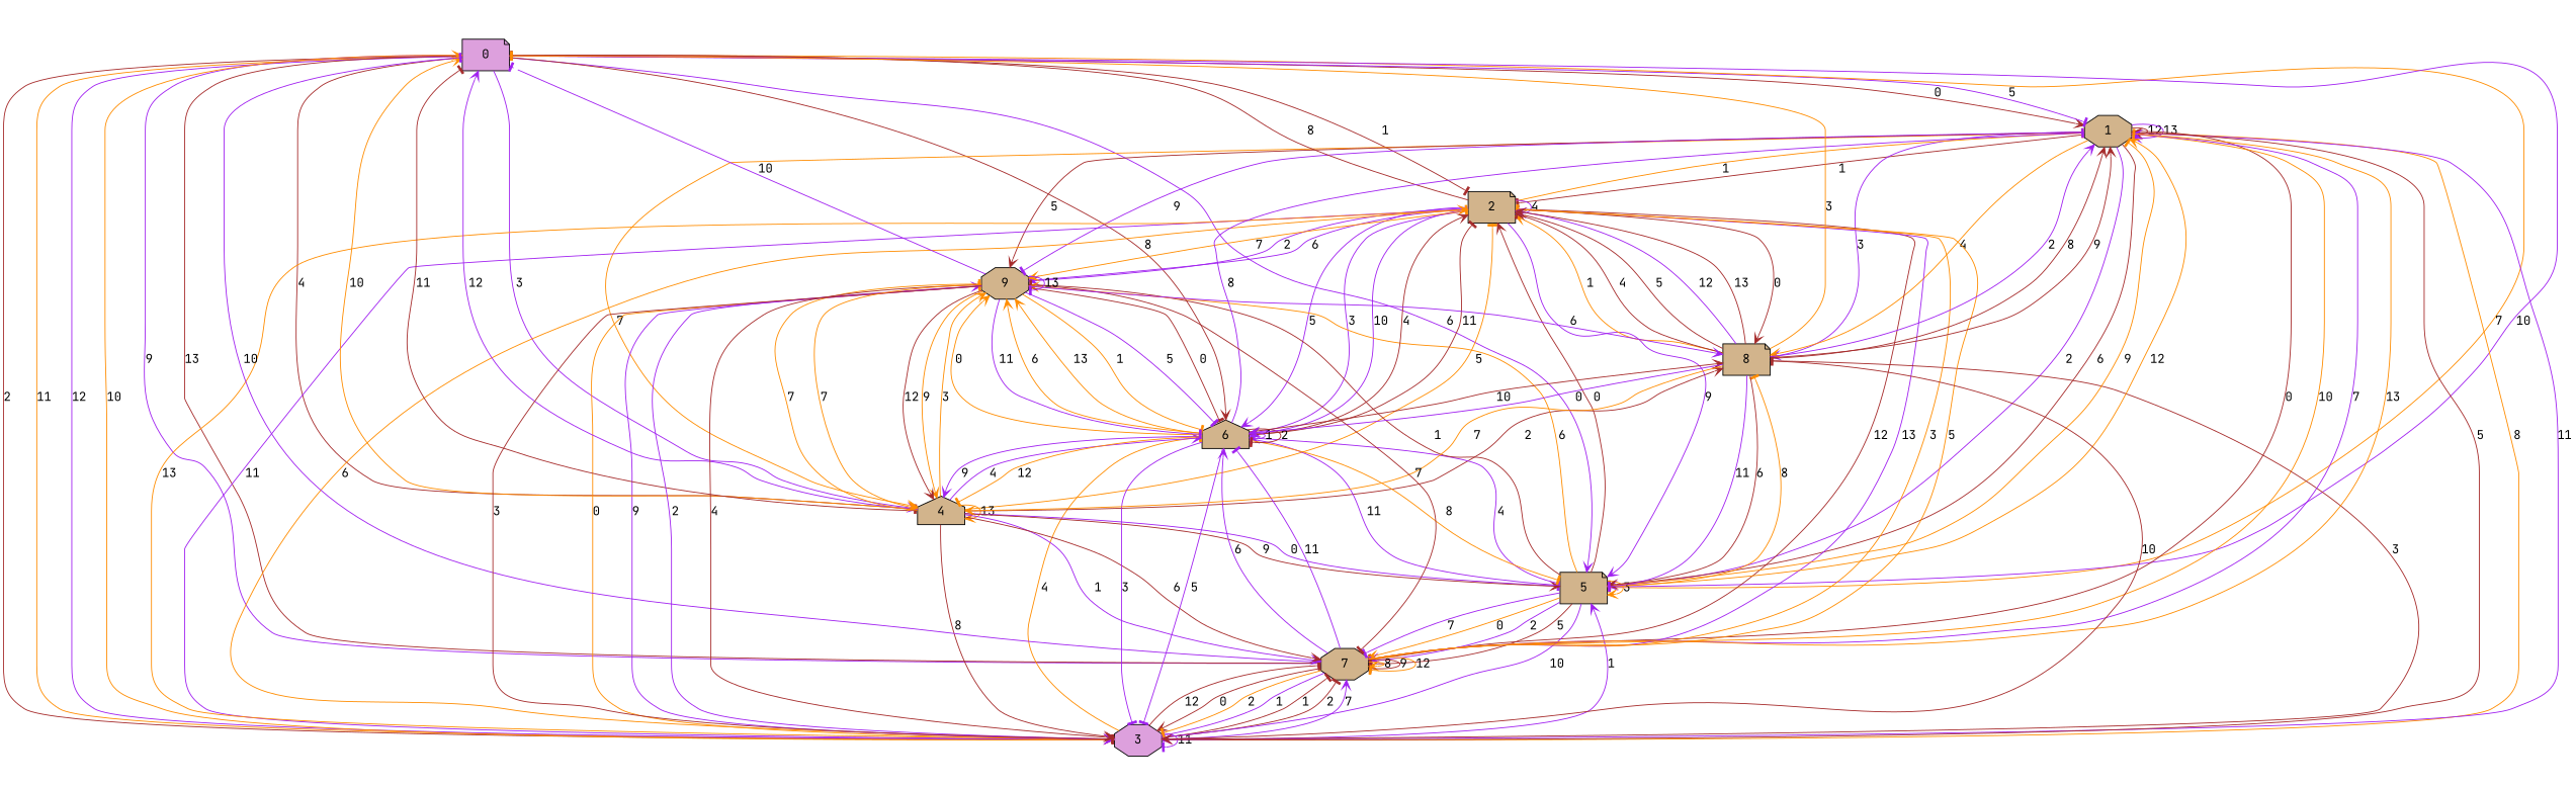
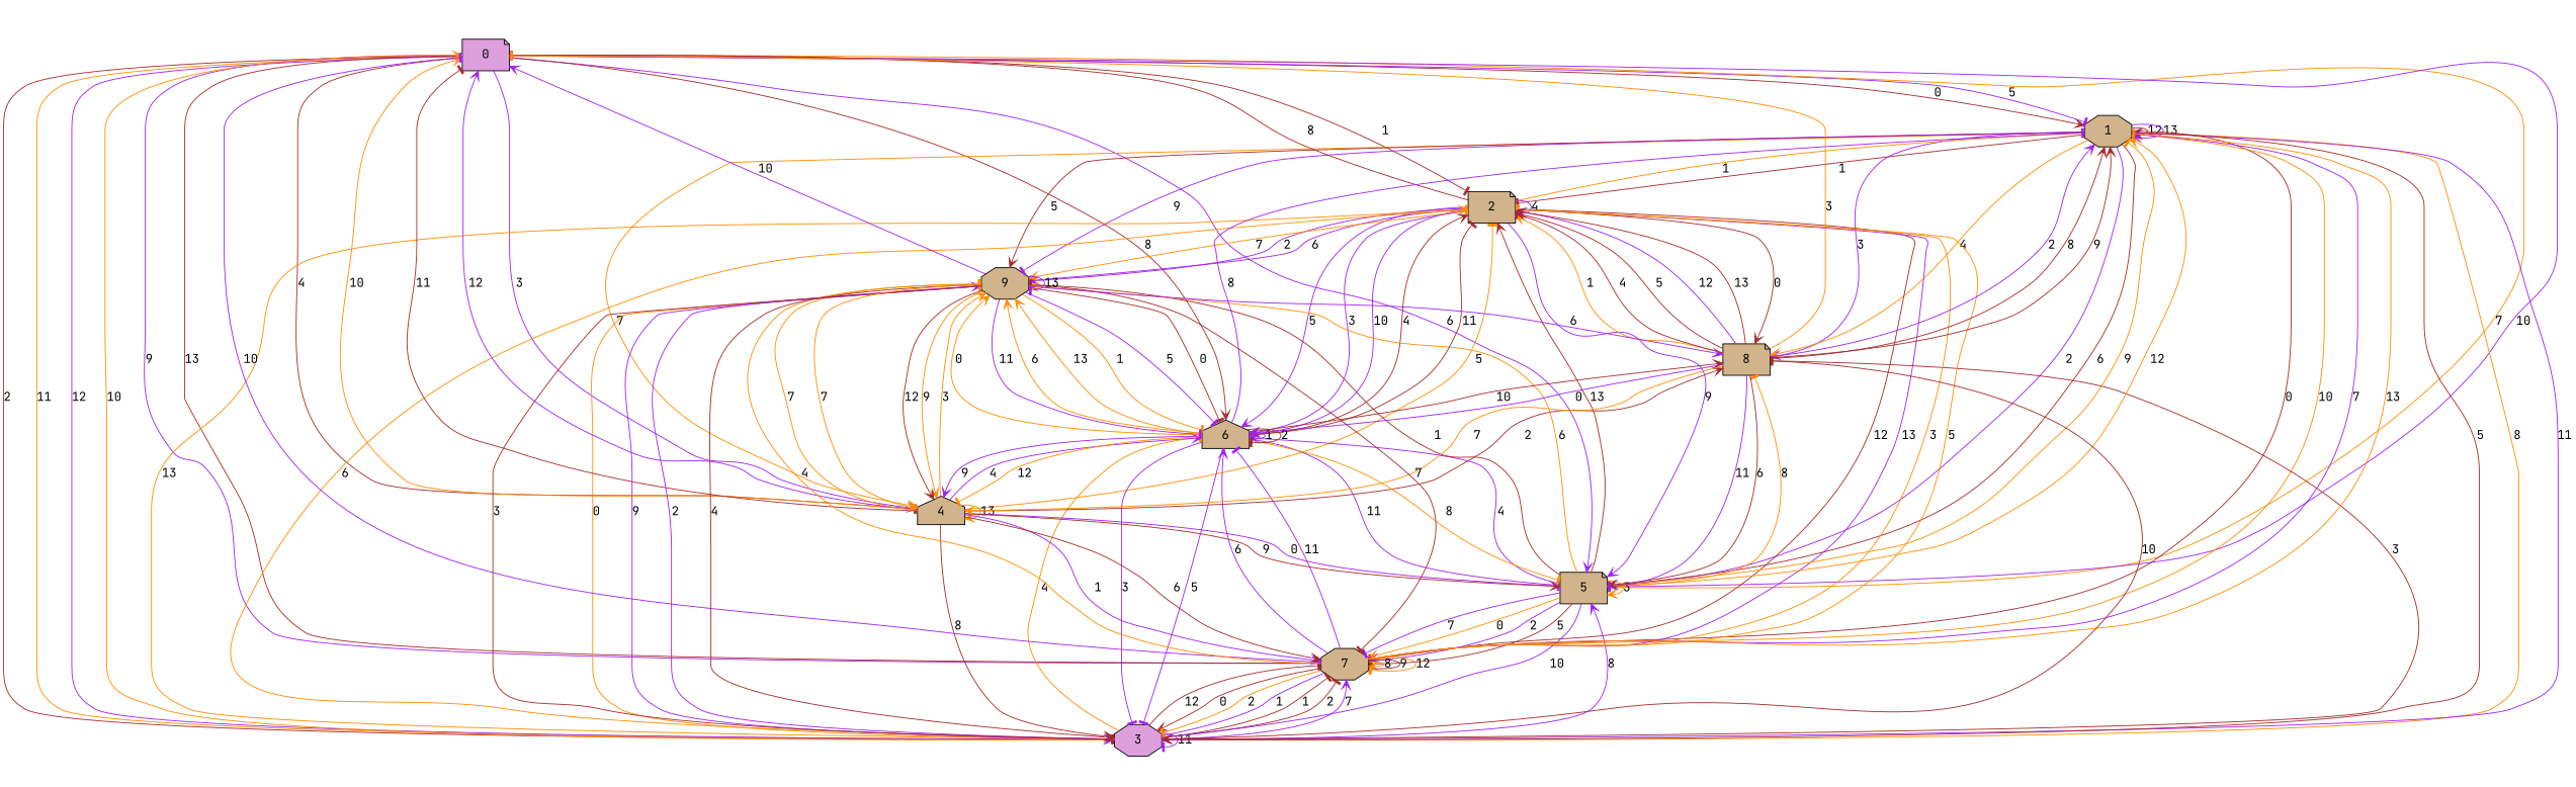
  digraph {
    fontname="JetBrains Mono"
    node [fillcolor=tan fontname="JetBrains Mono" shape=note style=filled]
    edge [arrowhead=vee color=purple fontname="JetBrains Mono"]
    n1 [fillcolor=plum label=0]
    n2 [label=1 shape=octagon]
    n3 [label=2]
    n4 [fillcolor=plum label=3 shape=octagon]
    n5 [label=4 shape=house]
    n6 [label=5]
    n7 [label=6 shape=house]
    n8 [label=7 shape=octagon]
    n9 [label=8]
    n10 [label=9 shape=octagon]
    n1 -> n2 [color=brown label=0]
    n1 -> n2 [arrowhead=tee label=5]
    n1 -> n3 [arrowhead=tee color=brown label=1]
    n1 -> n4 [arrowhead=tee color=brown label=2]
    n1 -> n4 [color=darkorange label=11]
    n1 -> n4 [label=12]
    n1 -> n5 [label=3]
    n1 -> n5 [arrowhead=tee color=brown label=4]
    n1 -> n6 [label=6]
    n1 -> n6 [arrowhead=tee color=darkorange label=7]
    n1 -> n6 [arrowhead=tee label=10]
    n1 -> n7 [color=brown label=8]
    n1 -> n8 [arrowhead=tee label=9]
    n1 -> n8 [arrowhead=tee color=brown label=13]
    n2 -> n2 [color=brown label=12]
    n2 -> n2 [label=13]
    n2 -> n3 [arrowhead=tee color=brown label=1]
    n2 -> n4 [color=darkorange label=8]
    n2 -> n4 [label=11]
    n2 -> n5 [color=darkorange label=7]
    n2 -> n6 [label=2]
    n2 -> n6 [arrowhead=tee color=brown label=6]
    n2 -> n8 [arrowhead=tee color=brown label=0]
    n2 -> n8 [arrowhead=tee color=darkorange label=10]
    n2 -> n9 [label=3]
    n2 -> n9 [color=darkorange label=4]
    n2 -> n10 [color=brown label=5]
    n2 -> n10 [arrowhead=tee label=9]
    n3 -> n1 [arrowhead=tee color=brown label=8]
    n3 -> n2 [arrowhead=tee color=darkorange label=1]
    n3 -> n3 [label=4]
-   n3 -> n4 [label=11]
    n3 -> n6 [label=9]
    n3 -> n7 [label=3]
    n3 -> n7 [label=5]
    n3 -> n7 [label=10]
    n3 -> n8 [arrowhead=tee color=brown label=12]
    n3 -> n8 [label=13]
    n3 -> n9 [color=brown label=0]
    n3 -> n10 [label=2]
    n3 -> n10 [arrowhead=tee label=6]
    n3 -> n10 [color=darkorange label=7]
    n4 -> n1 [color=darkorange label=10]
    n4 -> n2 [color=brown label=5]
    n4 -> n3 [arrowhead=tee color=darkorange label=6]
    n4 -> n3 [color=darkorange label=13]
    n4 -> n4 [arrowhead=tee label=11]
-   n4 -> n6 [label=1]
+   n4 -> n6 [label=8]
    n4 -> n7 [arrowhead=tee color=darkorange label=4]
    n4 -> n8 [arrowhead=tee color=brown label=1]
    n4 -> n8 [arrowhead=tee color=brown label=2]
    n4 -> n8 [label=7]
    n4 -> n8 [arrowhead=tee color=brown label=12]
    n4 -> n9 [arrowhead=tee color=brown label=3]
    n4 -> n10 [arrowhead=tee color=darkorange label=0]
    n4 -> n10 [label=9]
    n5 -> n1 [color=darkorange label=10]
    n5 -> n1 [arrowhead=tee color=brown label=11]
    n5 -> n1 [label=12]
    n5 -> n3 [arrowhead=tee color=darkorange label=5]
    n5 -> n4 [color=brown label=8]
    n5 -> n5 [color=darkorange label=13]
    n5 -> n6 [arrowhead=tee label=0]
    n5 -> n6 [color=brown label=9]
    n5 -> n7 [label=4]
    n5 -> n8 [label=1]
    n5 -> n8 [color=brown label=6]
    n5 -> n9 [color=brown label=2]
    n5 -> n10 [color=darkorange label=3]
    n5 -> n10 [arrowhead=tee color=darkorange label=7]
    n6 -> n2 [arrowhead=tee color=darkorange label=9]
    n6 -> n2 [color=darkorange label=12]
-   n6 -> n3 [color=brown label=0]
+   n6 -> n3 [color=brown label=13]
    n6 -> n4 [arrowhead=tee label=10]
    n6 -> n6 [color=darkorange label=3]
    n6 -> n7 [label=4]
    n6 -> n7 [arrowhead=tee label=11]
    n6 -> n8 [color=darkorange label=0]
    n6 -> n8 [arrowhead=tee label=2]
    n6 -> n8 [arrowhead=tee color=brown label=5]
    n6 -> n8 [arrowhead=tee label=7]
    n6 -> n9 [arrowhead=tee color=darkorange label=8]
    n6 -> n10 [arrowhead=tee color=brown label=1]
    n6 -> n10 [color=darkorange label=6]
    n7 -> n2 [arrowhead=tee label=8]
    n7 -> n3 [color=brown label=4]
    n7 -> n3 [arrowhead=tee color=brown label=11]
    n7 -> n4 [arrowhead=tee label=3]
    n7 -> n4 [arrowhead=tee label=5]
    n7 -> n5 [label=9]
    n7 -> n5 [arrowhead=tee color=darkorange label=12]
    n7 -> n6 [arrowhead=tee color=darkorange label=8]
    n7 -> n7 [arrowhead=tee label=1]
    n7 -> n7 [arrowhead=tee color=brown label=2]
    n7 -> n9 [color=brown label=10]
    n7 -> n10 [color=darkorange label=0]
    n7 -> n10 [color=darkorange label=6]
    n7 -> n10 [color=darkorange label=13]
    n8 -> n1 [arrowhead=tee label=10]
    n8 -> n2 [label=7]
    n8 -> n2 [arrowhead=tee color=darkorange label=13]
    n8 -> n3 [arrowhead=tee color=darkorange label=3]
    n8 -> n3 [arrowhead=tee color=darkorange label=5]
    n8 -> n4 [color=brown label=0]
    n8 -> n4 [arrowhead=tee label=1]
    n8 -> n4 [arrowhead=tee color=darkorange label=2]
    n8 -> n7 [label=6]
    n8 -> n7 [arrowhead=tee label=11]
    n8 -> n8 [color=darkorange label=8]
    n8 -> n8 [arrowhead=tee color=brown label=9]
    n8 -> n8 [arrowhead=tee color=darkorange label=12]
+   n8 -> n10 [arrowhead=tee color=darkorange label=4]
    n9 -> n1 [arrowhead=tee color=darkorange label=3]
    n9 -> n2 [label=2]
    n9 -> n2 [color=brown label=8]
    n9 -> n2 [color=brown label=9]
    n9 -> n3 [color=darkorange label=1]
    n9 -> n3 [arrowhead=tee color=brown label=4]
    n9 -> n3 [color=brown label=5]
    n9 -> n3 [label=12]
    n9 -> n3 [color=brown label=13]
    n9 -> n4 [color=brown label=10]
    n9 -> n5 [color=darkorange label=7]
    n9 -> n6 [color=brown label=6]
    n9 -> n6 [arrowhead=tee label=11]
    n9 -> n7 [label=0]
-   n10 -> n1 [arrowhead=tee label=10]
+   n10 -> n1 [label=10]
    n10 -> n4 [label=2]
    n10 -> n4 [arrowhead=tee color=brown label=3]
    n10 -> n4 [color=brown label=4]
    n10 -> n5 [color=darkorange label=7]
    n10 -> n5 [color=darkorange label=9]
    n10 -> n5 [color=brown label=12]
    n10 -> n7 [arrowhead=tee color=brown label=0]
    n10 -> n7 [arrowhead=tee color=darkorange label=1]
    n10 -> n7 [arrowhead=tee label=5]
    n10 -> n7 [arrowhead=tee label=11]
    n10 -> n8 [arrowhead=tee color=brown label=7]
    n10 -> n9 [label=6]
    n10 -> n10 [arrowhead=tee label=13]
  }
